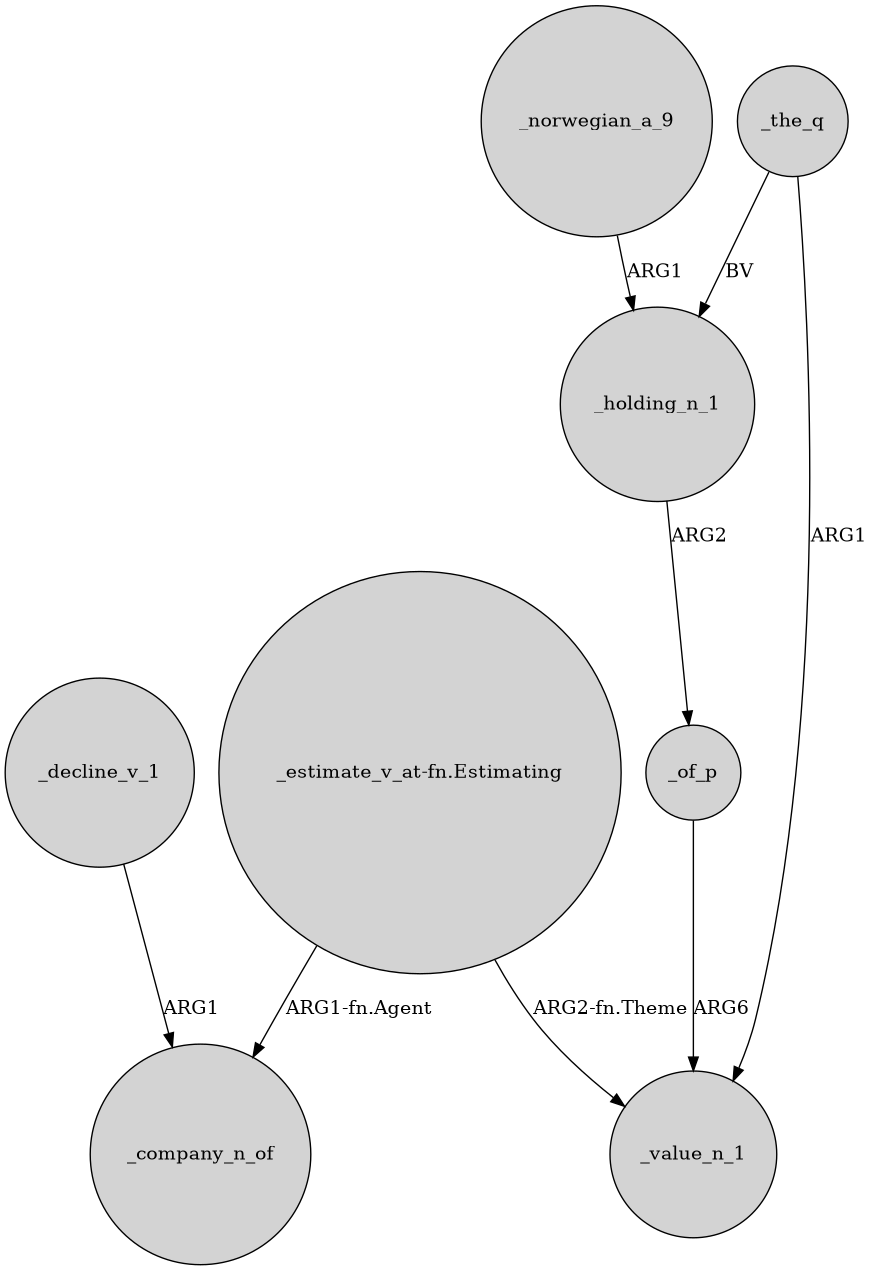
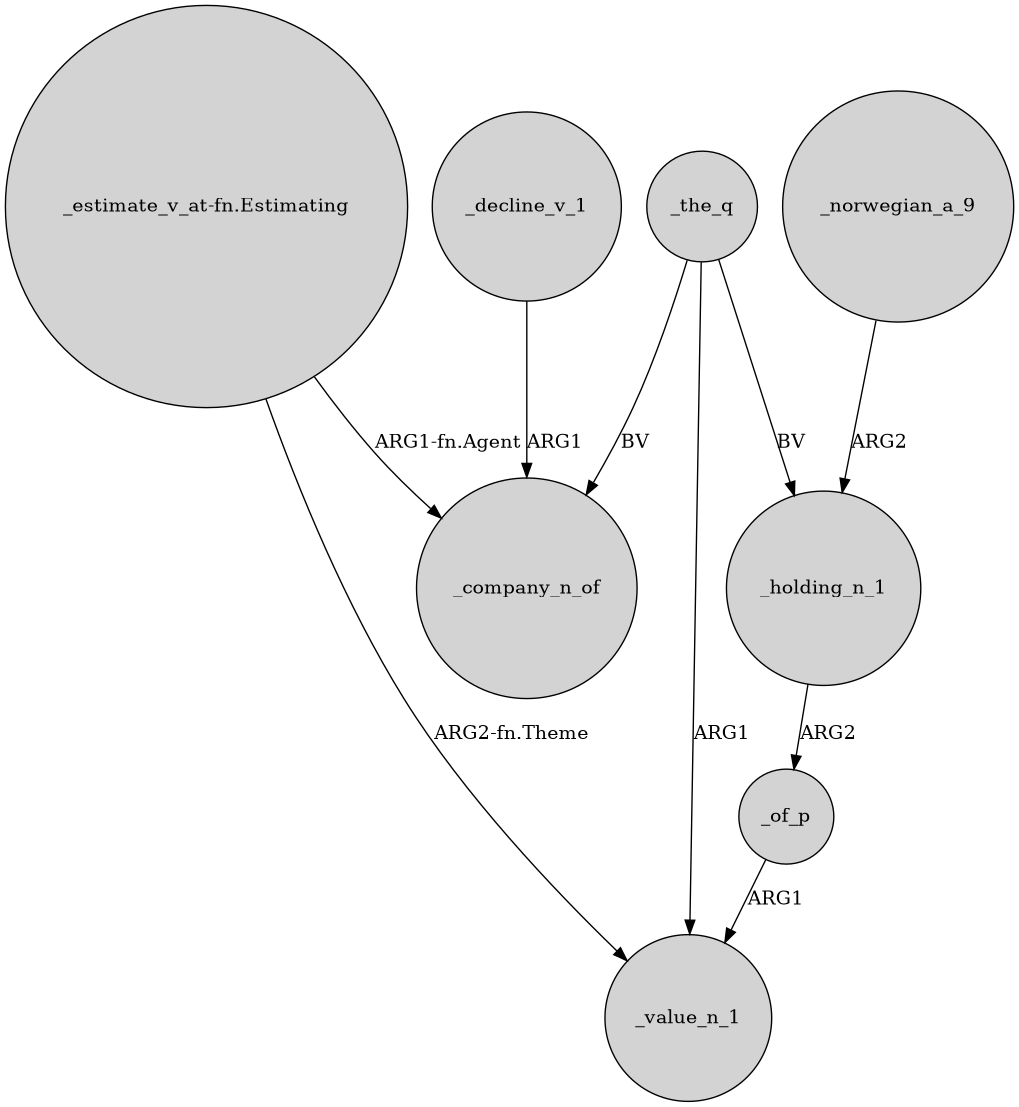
  digraph {
    node [shape=circle style=filled]
    _decline_v_1
    _company_n_of
    "_estimate_v_at-fn.Estimating"
    _value_n_1
    _of_p
    _holding_n_1
    n7 [label=_norwegian_a_9]
    _the_q
    _decline_v_1 -> _company_n_of [label=ARG1]
    "_estimate_v_at-fn.Estimating" -> _company_n_of [label="ARG1-fn.Agent"]
    "_estimate_v_at-fn.Estimating" -> _value_n_1 [label="ARG2-fn.Theme"]
-   _of_p -> _value_n_1 [label=ARG6]
+   _of_p -> _value_n_1 [label=ARG1]
    _holding_n_1 -> _of_p [label=ARG2]
-   n7 -> _holding_n_1 [label=ARG1]
+   n7 -> _holding_n_1 [label=ARG2]
+   _the_q -> _company_n_of [label=BV]
    _the_q -> _value_n_1 [label=ARG1]
    _the_q -> _holding_n_1 [label=BV]
  }
